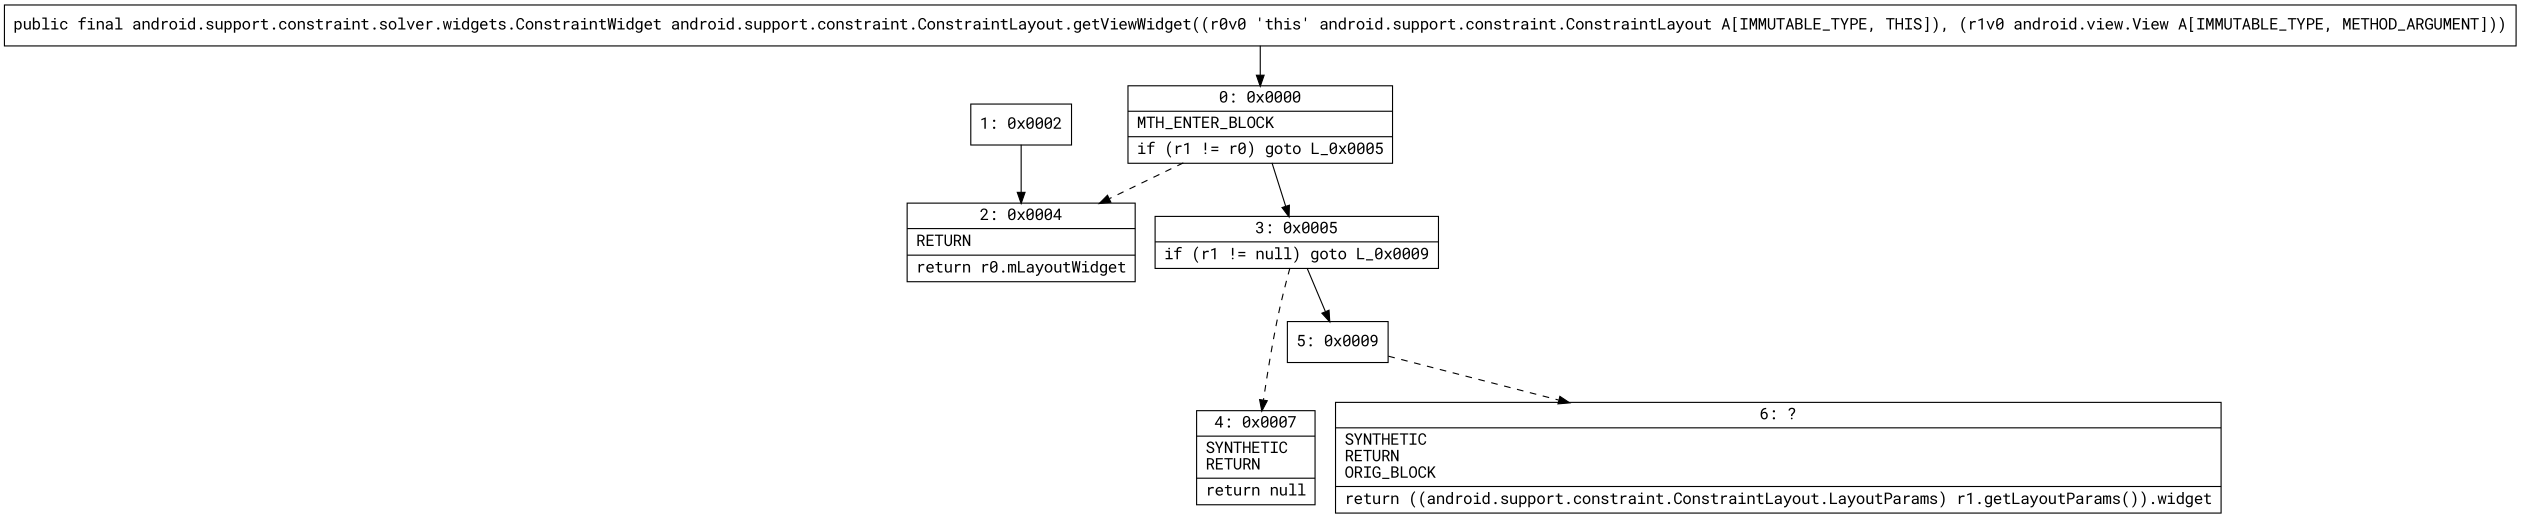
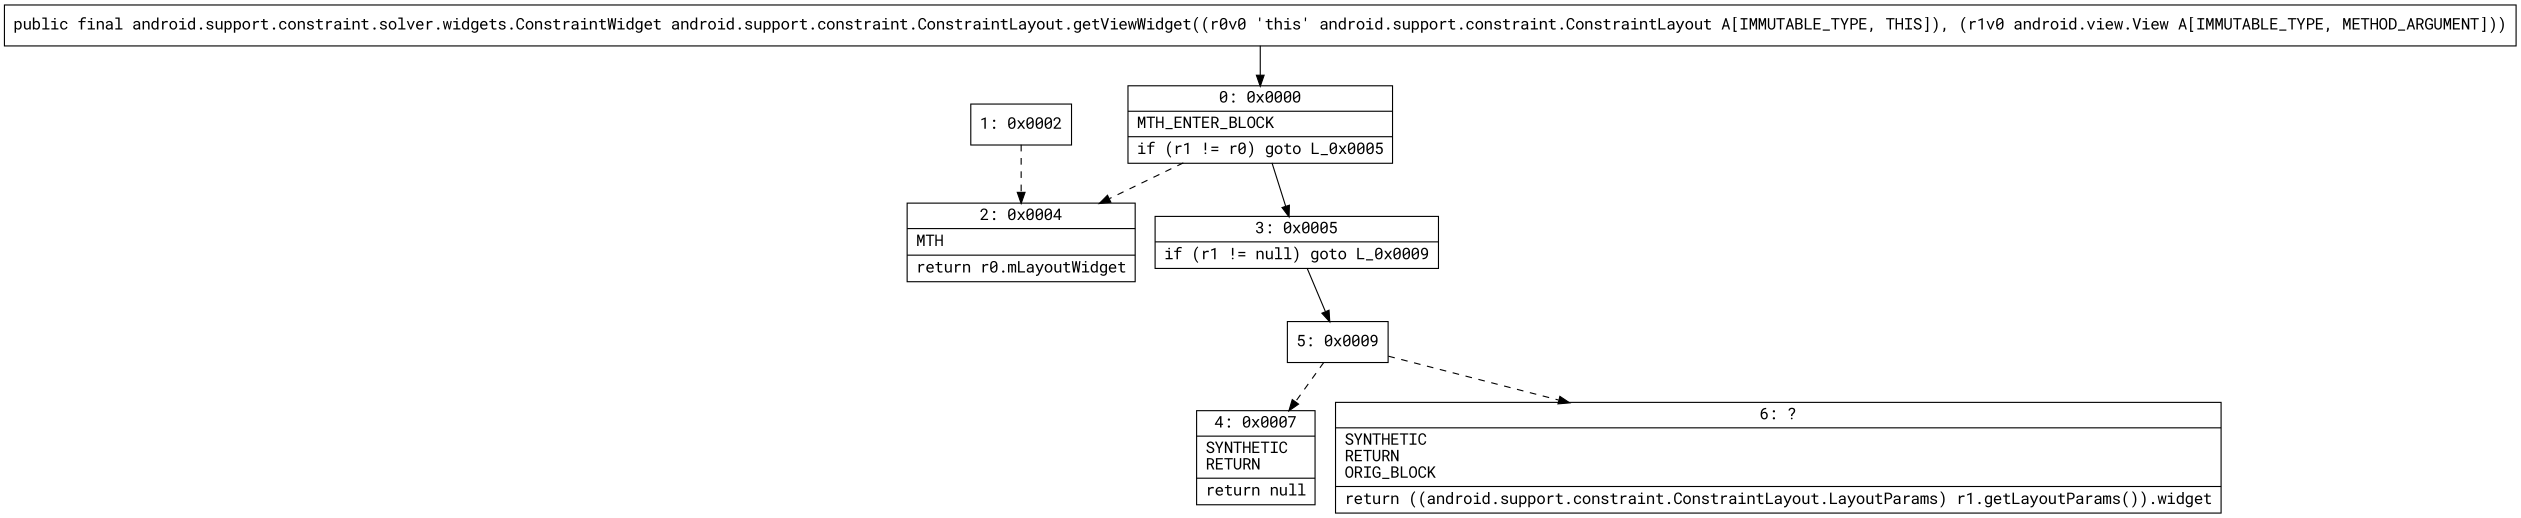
  digraph {
    fontname="Roboto Mono"
    node [fontname="Roboto Mono" shape=record]
    edge [fontname="Roboto Mono"]
    n1 [label="{0\:\ 0x0000|MTH_ENTER_BLOCK\l|if (r1 != r0) goto L_0x0005\l}"]
    n2 [label="{3\:\ 0x0005|if (r1 != null) goto L_0x0009\l}"]
-   n3 [label="{2\:\ 0x0004|RETURN\l|return r0.mLayoutWidget\l}"]
+   n3 [label="{2\:\ 0x0004|MTH\l|return r0.mLayoutWidget\l}"]
    n4 [label="{1\:\ 0x0002}"]
    n5 [label="{4\:\ 0x0007|SYNTHETIC\lRETURN\l|return null\l}"]
    n6 [label="{5\:\ 0x0009}"]
    n7 [label="{6\:\ ?|SYNTHETIC\lRETURN\lORIG_BLOCK\l|return ((android.support.constraint.ConstraintLayout.LayoutParams) r1.getLayoutParams()).widget\l}"]
    n8 [label="{public final android.support.constraint.solver.widgets.ConstraintWidget android.support.constraint.ConstraintLayout.getViewWidget((r0v0 'this' android.support.constraint.ConstraintLayout A[IMMUTABLE_TYPE, THIS]), (r1v0 android.view.View A[IMMUTABLE_TYPE, METHOD_ARGUMENT])) }"]
    n1 -> n2
    n1 -> n3 [style=dashed]
-   n2 -> n5 [style=dashed]
+   n6 -> n5 [style=dashed]
    n2 -> n6
-   n4 -> n3
+   n4 -> n3 [style=dashed]
    n6 -> n7 [style=dashed]
    n8 -> n1
  }
